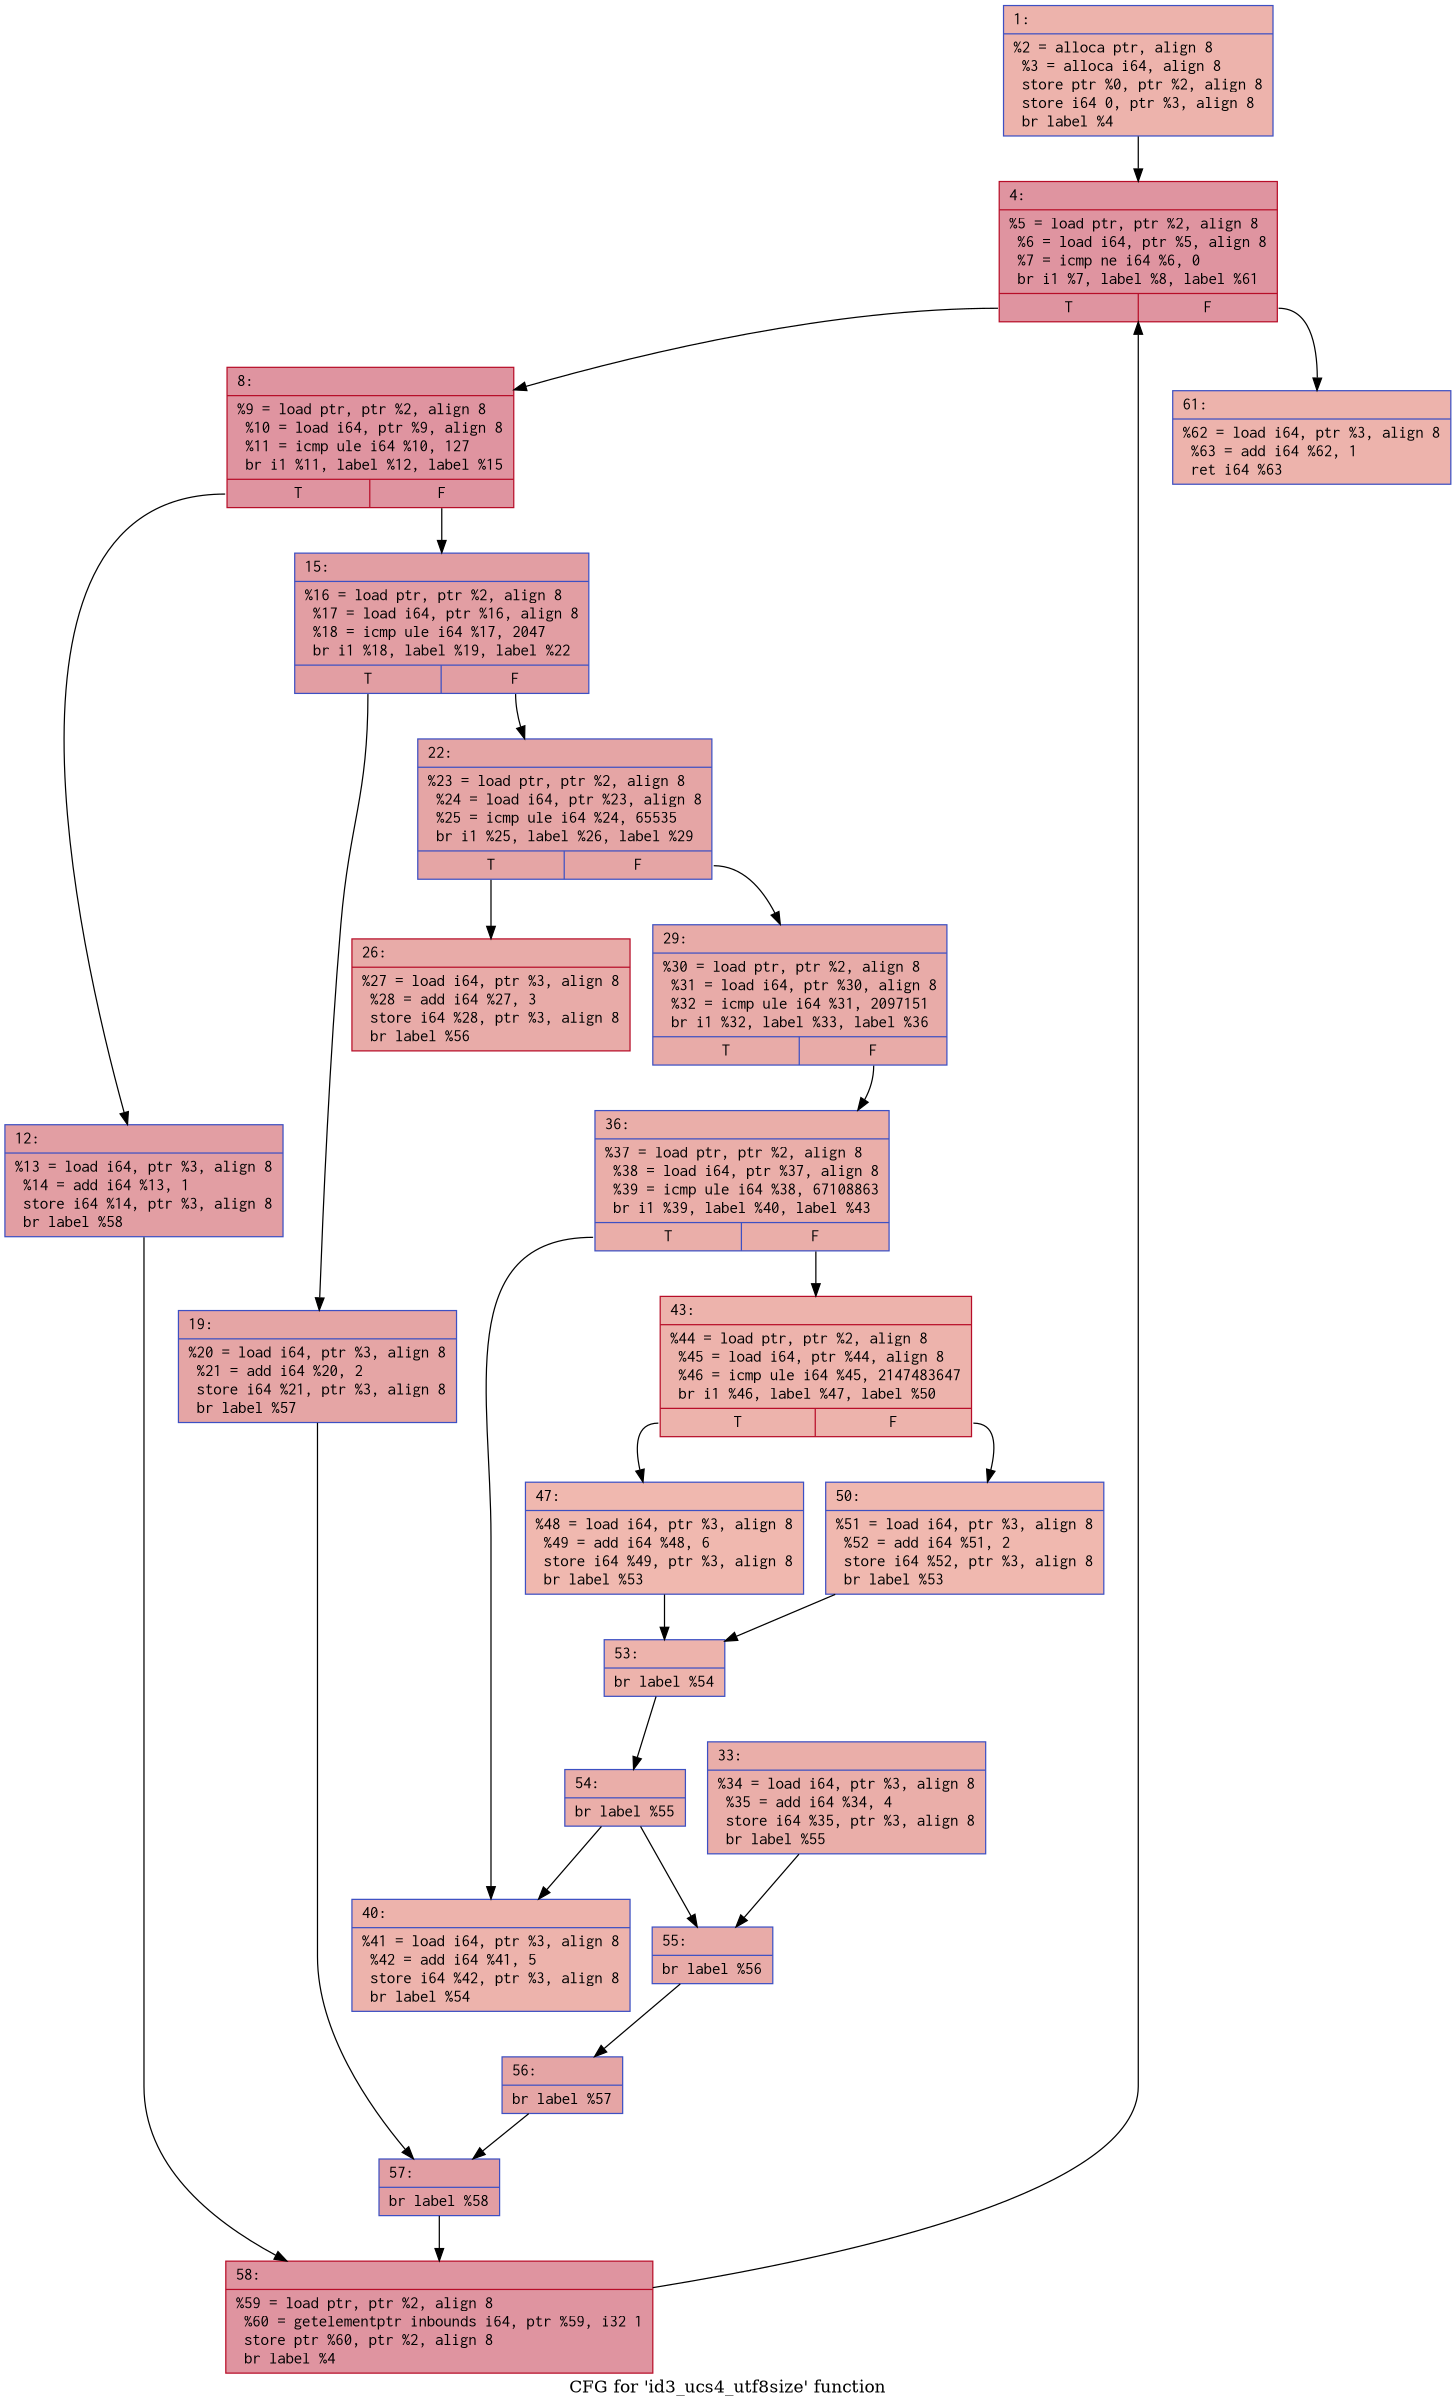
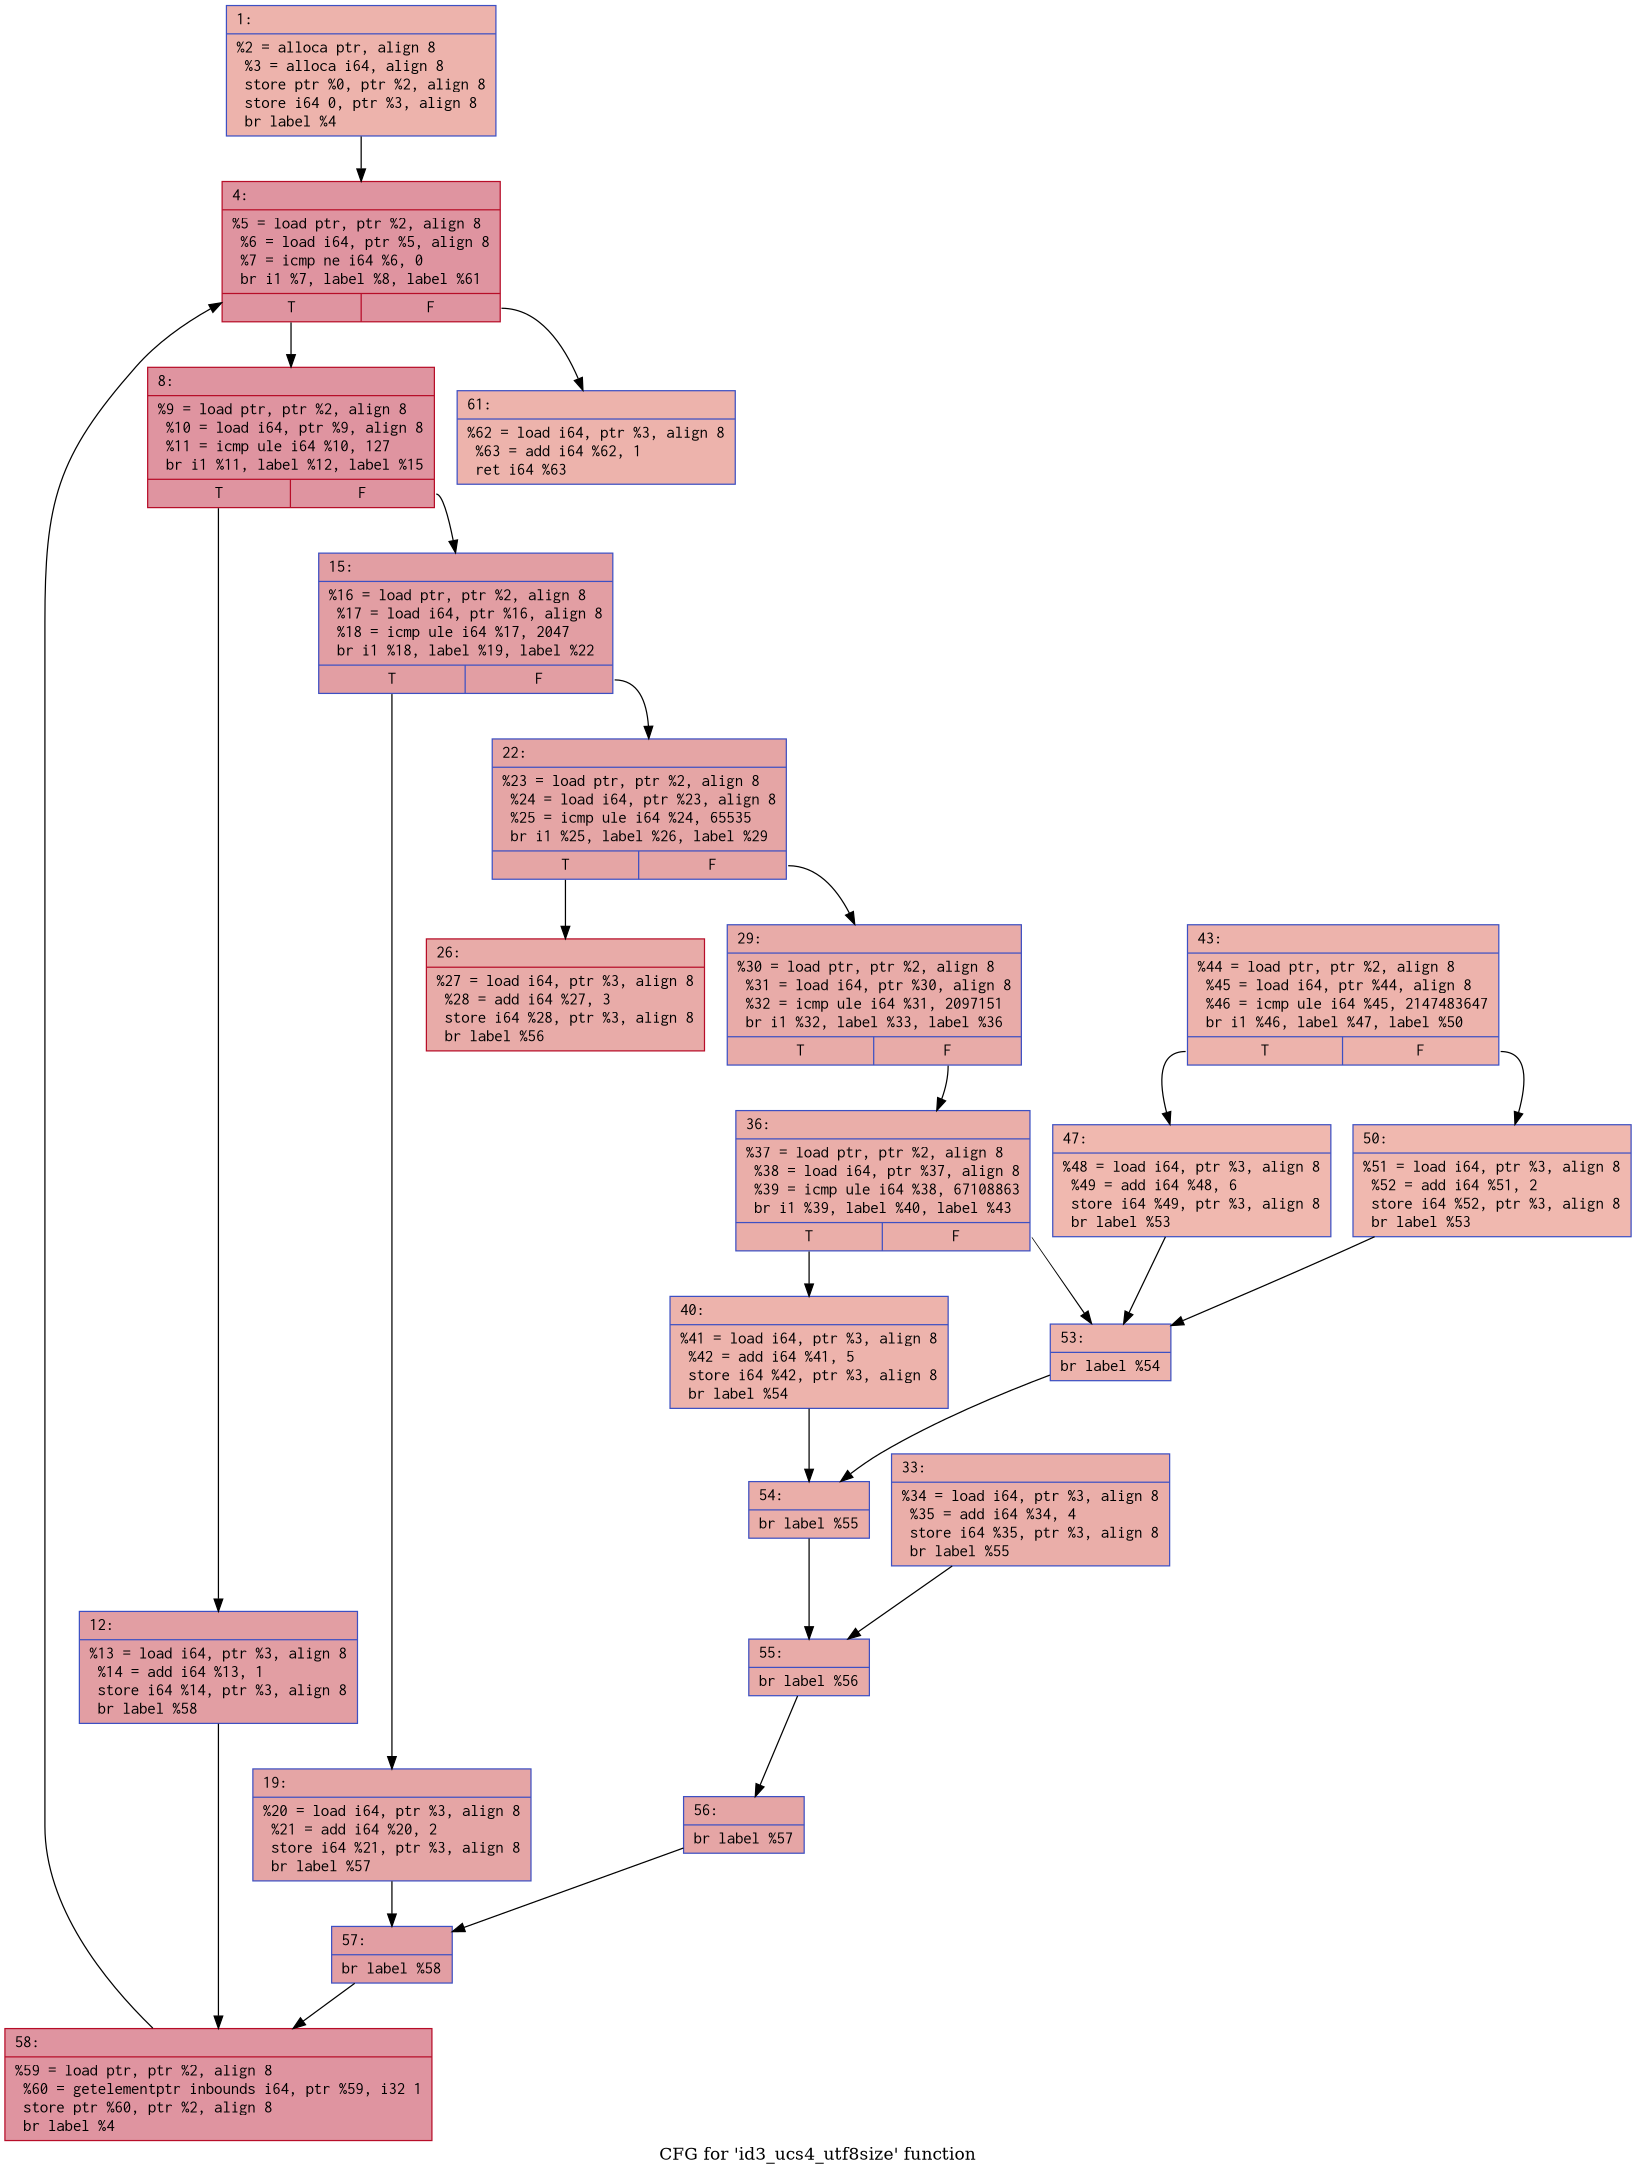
  digraph {
    label="CFG for 'id3_ucs4_utf8size' function"
    node [color="#3d50c3ff" fillcolor="#d6524470" fontname=Courier shape=record style=filled]
    n1 [label="{1:\l|  %2 = alloca ptr, align 8\l  %3 = alloca i64, align 8\l  store ptr %0, ptr %2, align 8\l  store i64 0, ptr %3, align 8\l  br label %4\l}"]
    n2 [color="#b70d28ff" fillcolor="#b70d2870" label="{4:\l|  %5 = load ptr, ptr %2, align 8\l  %6 = load i64, ptr %5, align 8\l  %7 = icmp ne i64 %6, 0\l  br i1 %7, label %8, label %61\l|{<s0>T|<s1>F}}"]
    n3 [color="#b70d28ff" fillcolor="#b70d2870" label="{8:\l|  %9 = load ptr, ptr %2, align 8\l  %10 = load i64, ptr %9, align 8\l  %11 = icmp ule i64 %10, 127\l  br i1 %11, label %12, label %15\l|{<s0>T|<s1>F}}"]
    n4 [label="{61:\l|  %62 = load i64, ptr %3, align 8\l  %63 = add i64 %62, 1\l  ret i64 %63\l}"]
    n5 [fillcolor="#be242e70" label="{12:\l|  %13 = load i64, ptr %3, align 8\l  %14 = add i64 %13, 1\l  store i64 %14, ptr %3, align 8\l  br label %58\l}"]
    n6 [fillcolor="#be242e70" label="{15:\l|  %16 = load ptr, ptr %2, align 8\l  %17 = load i64, ptr %16, align 8\l  %18 = icmp ule i64 %17, 2047\l  br i1 %18, label %19, label %22\l|{<s0>T|<s1>F}}"]
    n7 [color="#b70d28ff" fillcolor="#b70d2870" label="{58:\l|  %59 = load ptr, ptr %2, align 8\l  %60 = getelementptr inbounds i64, ptr %59, i32 1\l  store ptr %60, ptr %2, align 8\l  br label %4\l}"]
    n8 [fillcolor="#c5333470" label="{19:\l|  %20 = load i64, ptr %3, align 8\l  %21 = add i64 %20, 2\l  store i64 %21, ptr %3, align 8\l  br label %57\l}"]
    n9 [fillcolor="#c5333470" label="{22:\l|  %23 = load ptr, ptr %2, align 8\l  %24 = load i64, ptr %23, align 8\l  %25 = icmp ule i64 %24, 65535\l  br i1 %25, label %26, label %29\l|{<s0>T|<s1>F}}"]
    n10 [fillcolor="#be242e70" label="{57:\l|  br label %58\l}"]
    n11 [color="#b70d28ff" fillcolor="#cc403a70" label="{26:\l|  %27 = load i64, ptr %3, align 8\l  %28 = add i64 %27, 3\l  store i64 %28, ptr %3, align 8\l  br label %56\l}"]
    n12 [fillcolor="#cc403a70" label="{29:\l|  %30 = load ptr, ptr %2, align 8\l  %31 = load i64, ptr %30, align 8\l  %32 = icmp ule i64 %31, 2097151\l  br i1 %32, label %33, label %36\l|{<s0>T|<s1>F}}"]
    n13 [fillcolor="#d0473d70" label="{36:\l|  %37 = load ptr, ptr %2, align 8\l  %38 = load i64, ptr %37, align 8\l  %39 = icmp ule i64 %38, 67108863\l  br i1 %39, label %40, label %43\l|{<s0>T|<s1>F}}"]
    n14 [fillcolor="#c5333470" label="{56:\l|  br label %57\l}"]
    n15 [fillcolor="#d0473d70" label="{33:\l|  %34 = load i64, ptr %3, align 8\l  %35 = add i64 %34, 4\l  store i64 %35, ptr %3, align 8\l  br label %55\l}"]
    n16 [fillcolor="#cc403a70" label="{55:\l|  br label %56\l}"]
    n17 [label="{40:\l|  %41 = load i64, ptr %3, align 8\l  %42 = add i64 %41, 5\l  store i64 %42, ptr %3, align 8\l  br label %54\l}"]
-   n18 [color="#b70d28ff" label="{43:\l|  %44 = load ptr, ptr %2, align 8\l  %45 = load i64, ptr %44, align 8\l  %46 = icmp ule i64 %45, 2147483647\l  br i1 %46, label %47, label %50\l|{<s0>T|<s1>F}}"]
+   n18 [label="{43:\l|  %44 = load ptr, ptr %2, align 8\l  %45 = load i64, ptr %44, align 8\l  %46 = icmp ule i64 %45, 2147483647\l  br i1 %46, label %47, label %50\l|{<s0>T|<s1>F}}"]
    n19 [fillcolor="#d0473d70" label="{54:\l|  br label %55\l}"]
    n20 [fillcolor="#dc5d4a70" label="{47:\l|  %48 = load i64, ptr %3, align 8\l  %49 = add i64 %48, 6\l  store i64 %49, ptr %3, align 8\l  br label %53\l}"]
    n21 [fillcolor="#dc5d4a70" label="{50:\l|  %51 = load i64, ptr %3, align 8\l  %52 = add i64 %51, 2\l  store i64 %52, ptr %3, align 8\l  br label %53\l}"]
    n22 [label="{53:\l|  br label %54\l}"]
    n1 -> n2
    n2 -> n3 [tailport=s0]
    n2 -> n4 [tailport=s1]
    n3 -> n5 [tailport=s0]
    n3 -> n6 [tailport=s1]
    n5 -> n7
    n6 -> n8 [tailport=s0]
    n6 -> n9 [tailport=s1]
    n7 -> n2
    n8 -> n10
    n9 -> n11 [tailport=s0]
    n9 -> n12 [tailport=s1]
    n10 -> n7
    n12 -> n13 [tailport=s1]
    n13 -> n17 [tailport=s0]
-   n13 -> n18 [tailport=s1]
+   n13 -> n22 [tailport=s1]
    n14 -> n10
    n15 -> n16
    n16 -> n14
-   n19 -> n17
+   n17 -> n19
    n18 -> n20 [tailport=s0]
    n18 -> n21 [tailport=s1]
    n19 -> n16
    n20 -> n22
    n21 -> n22
    n22 -> n19
  }
